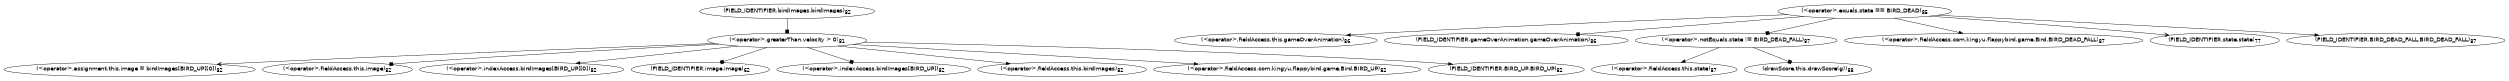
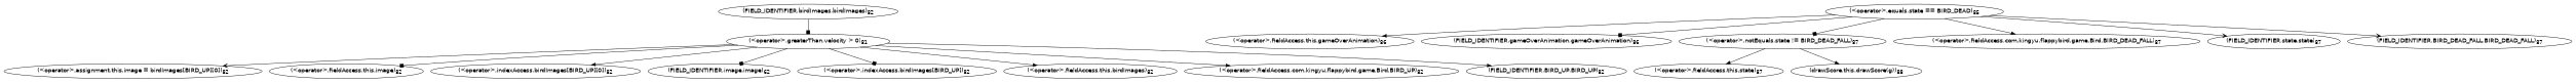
  digraph {
    fontname="DejaVu Sans"
    node [fontname="DejaVu Sans"]
    edge [arrowhead=box fontname="DejaVu Sans"]
    n1 [label=<(&lt;operator&gt;.greaterThan,velocity &gt; 0)<SUB>81</SUB>>]
    n2 [label=<(&lt;operator&gt;.assignment,this.image = birdImages[BIRD_UP][0])<SUB>82</SUB>>]
    n3 [label=<(&lt;operator&gt;.fieldAccess,this.image)<SUB>82</SUB>>]
    n4 [label=<(&lt;operator&gt;.indexAccess,birdImages[BIRD_UP][0])<SUB>82</SUB>>]
    n5 [label=<(FIELD_IDENTIFIER,image,image)<SUB>62</SUB>>]
    n6 [label=<(&lt;operator&gt;.indexAccess,birdImages[BIRD_UP])<SUB>82</SUB>>]
    n7 [label=<(&lt;operator&gt;.fieldAccess,this.birdImages)<SUB>82</SUB>>]
    n8 [label=<(&lt;operator&gt;.fieldAccess,com.kingyu.flappybird.game.Bird.BIRD_UP)<SUB>82</SUB>>]
    n9 [label=<(FIELD_IDENTIFIER,BIRD_UP,BIRD_UP)<SUB>82</SUB>>]
    n10 [label=<(FIELD_IDENTIFIER,birdImages,birdImages)<SUB>82</SUB>>]
    n11 [label=<(&lt;operator&gt;.equals,state == BIRD_DEAD)<SUB>85</SUB>>]
    n12 [label=<(&lt;operator&gt;.fieldAccess,this.gameOverAnimation)<SUB>86</SUB>>]
    n13 [label=<(FIELD_IDENTIFIER,gameOverAnimation,gameOverAnimation)<SUB>86</SUB>>]
    n14 [label=<(&lt;operator&gt;.notEquals,state != BIRD_DEAD_FALL)<SUB>87</SUB>>]
    n15 [label=<(&lt;operator&gt;.fieldAccess,com.kingyu.flappybird.game.Bird.BIRD_DEAD_FALL)<SUB>87</SUB>>]
-   n16 [label=<(FIELD_IDENTIFIER,state,state)<SUB>77</SUB>>]
+   n16 [label=<(FIELD_IDENTIFIER,state,state)<SUB>87</SUB>>]
    n17 [label=<(FIELD_IDENTIFIER,BIRD_DEAD_FALL,BIRD_DEAD_FALL)<SUB>87</SUB>>]
    n18 [label=<(&lt;operator&gt;.fieldAccess,this.state)<SUB>87</SUB>>]
    n19 [label=<(drawScore,this.drawScore(g))<SUB>88</SUB>>]
    n1 -> n2 [arrowhead=vee]
    n1 -> n3
    n1 -> n4 [arrowhead=normal]
    n1 -> n5
    n1 -> n6
    n1 -> n7 [arrowhead=normal]
    n1 -> n8 [arrowhead=normal]
    n1 -> n9 [arrowhead=normal]
    n10 -> n1
    n11 -> n12 [arrowhead=normal]
    n11 -> n13
    n11 -> n14
    n11 -> n15 [arrowhead=normal]
    n11 -> n16 [arrowhead=vee]
-   n11 -> n17 [arrowhead=normal]
+   n11 -> n17 [arrowhead=vee]
    n14 -> n18 [arrowhead=normal]
-   n14 -> n19
+   n14 -> n19 [arrowhead=normal]
  }
